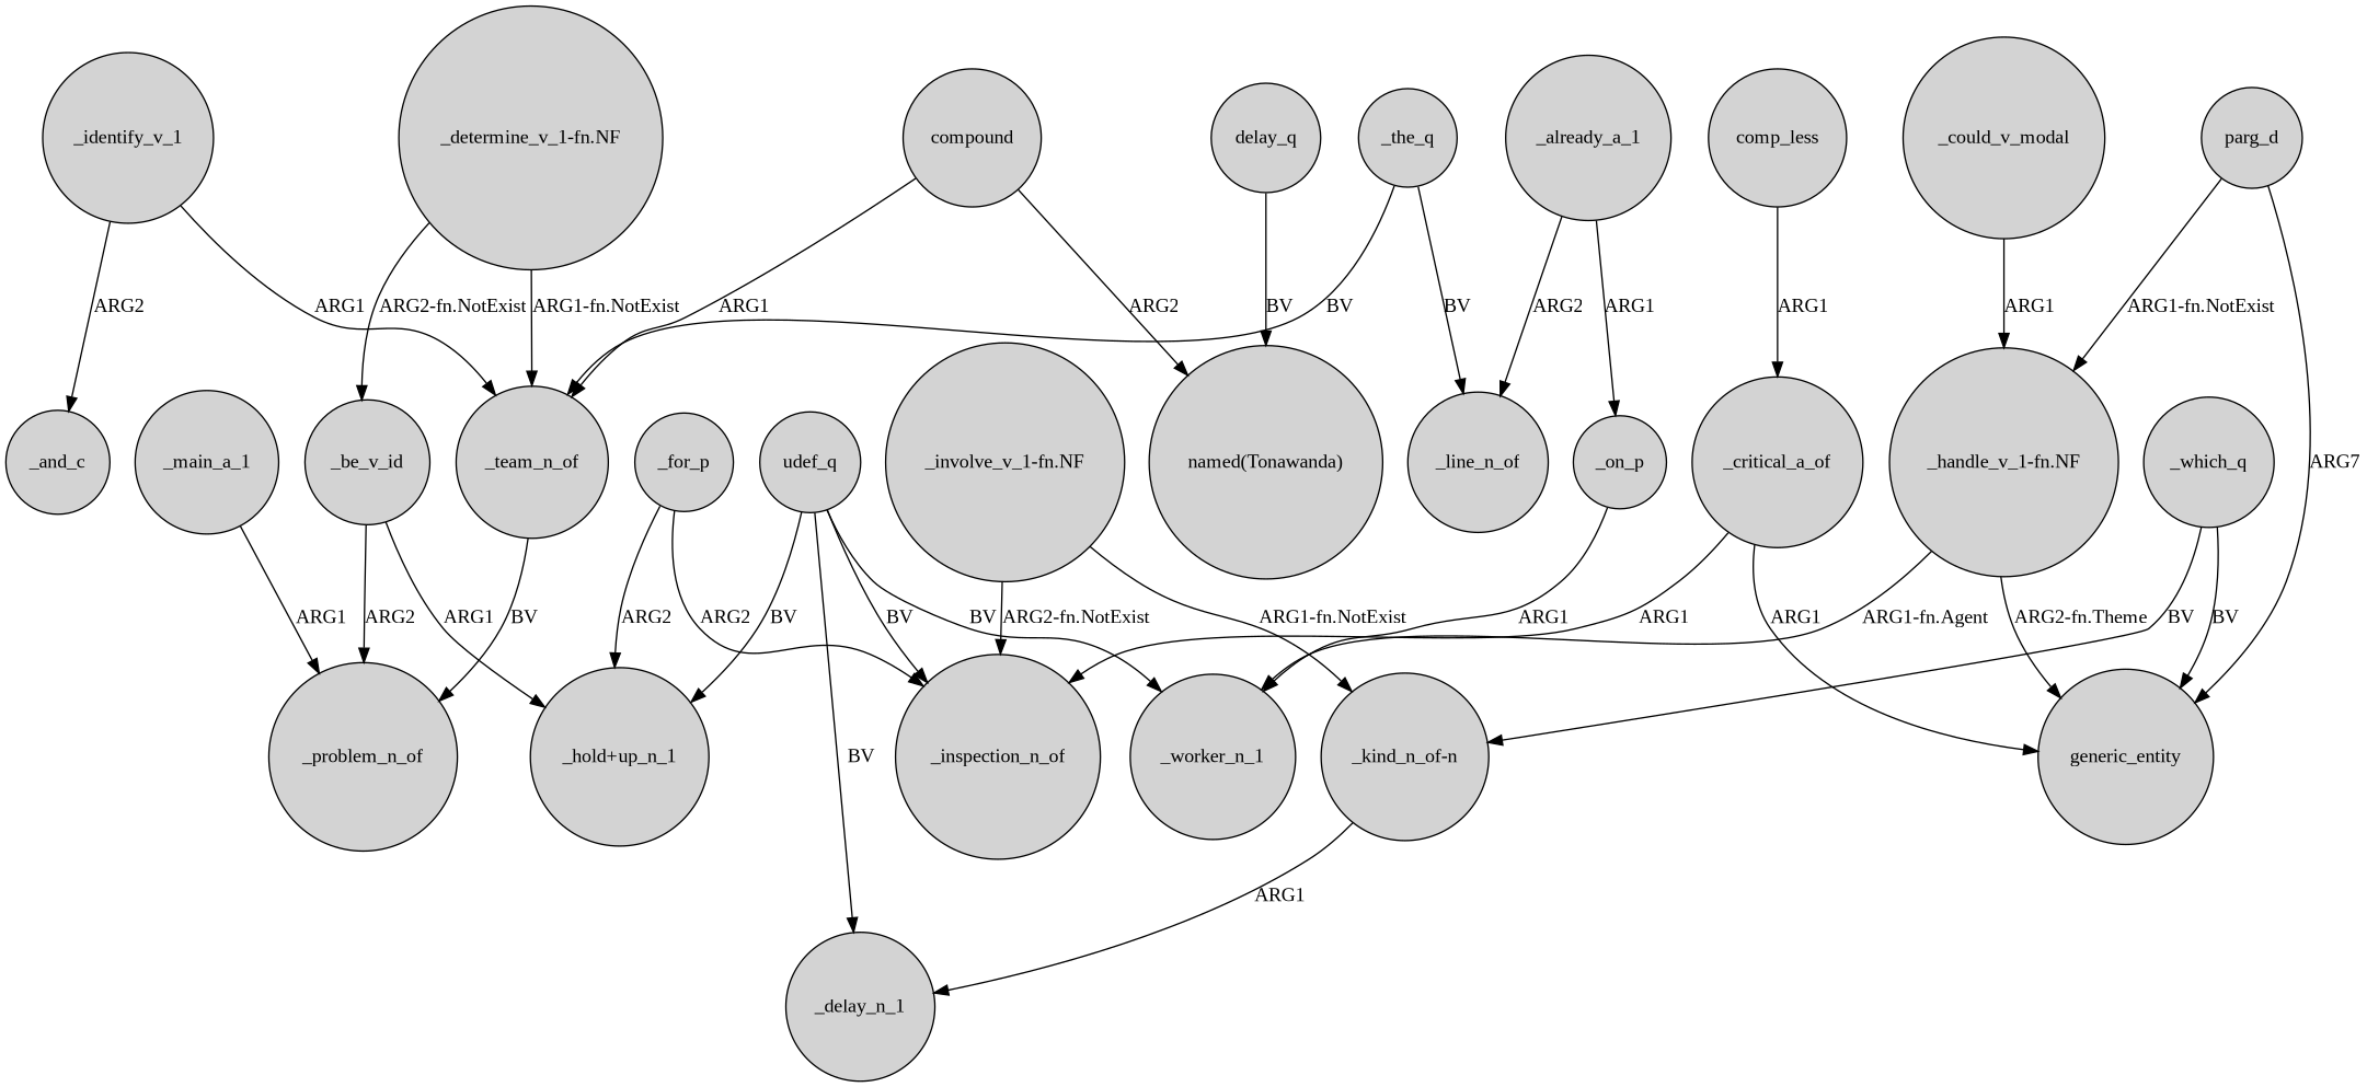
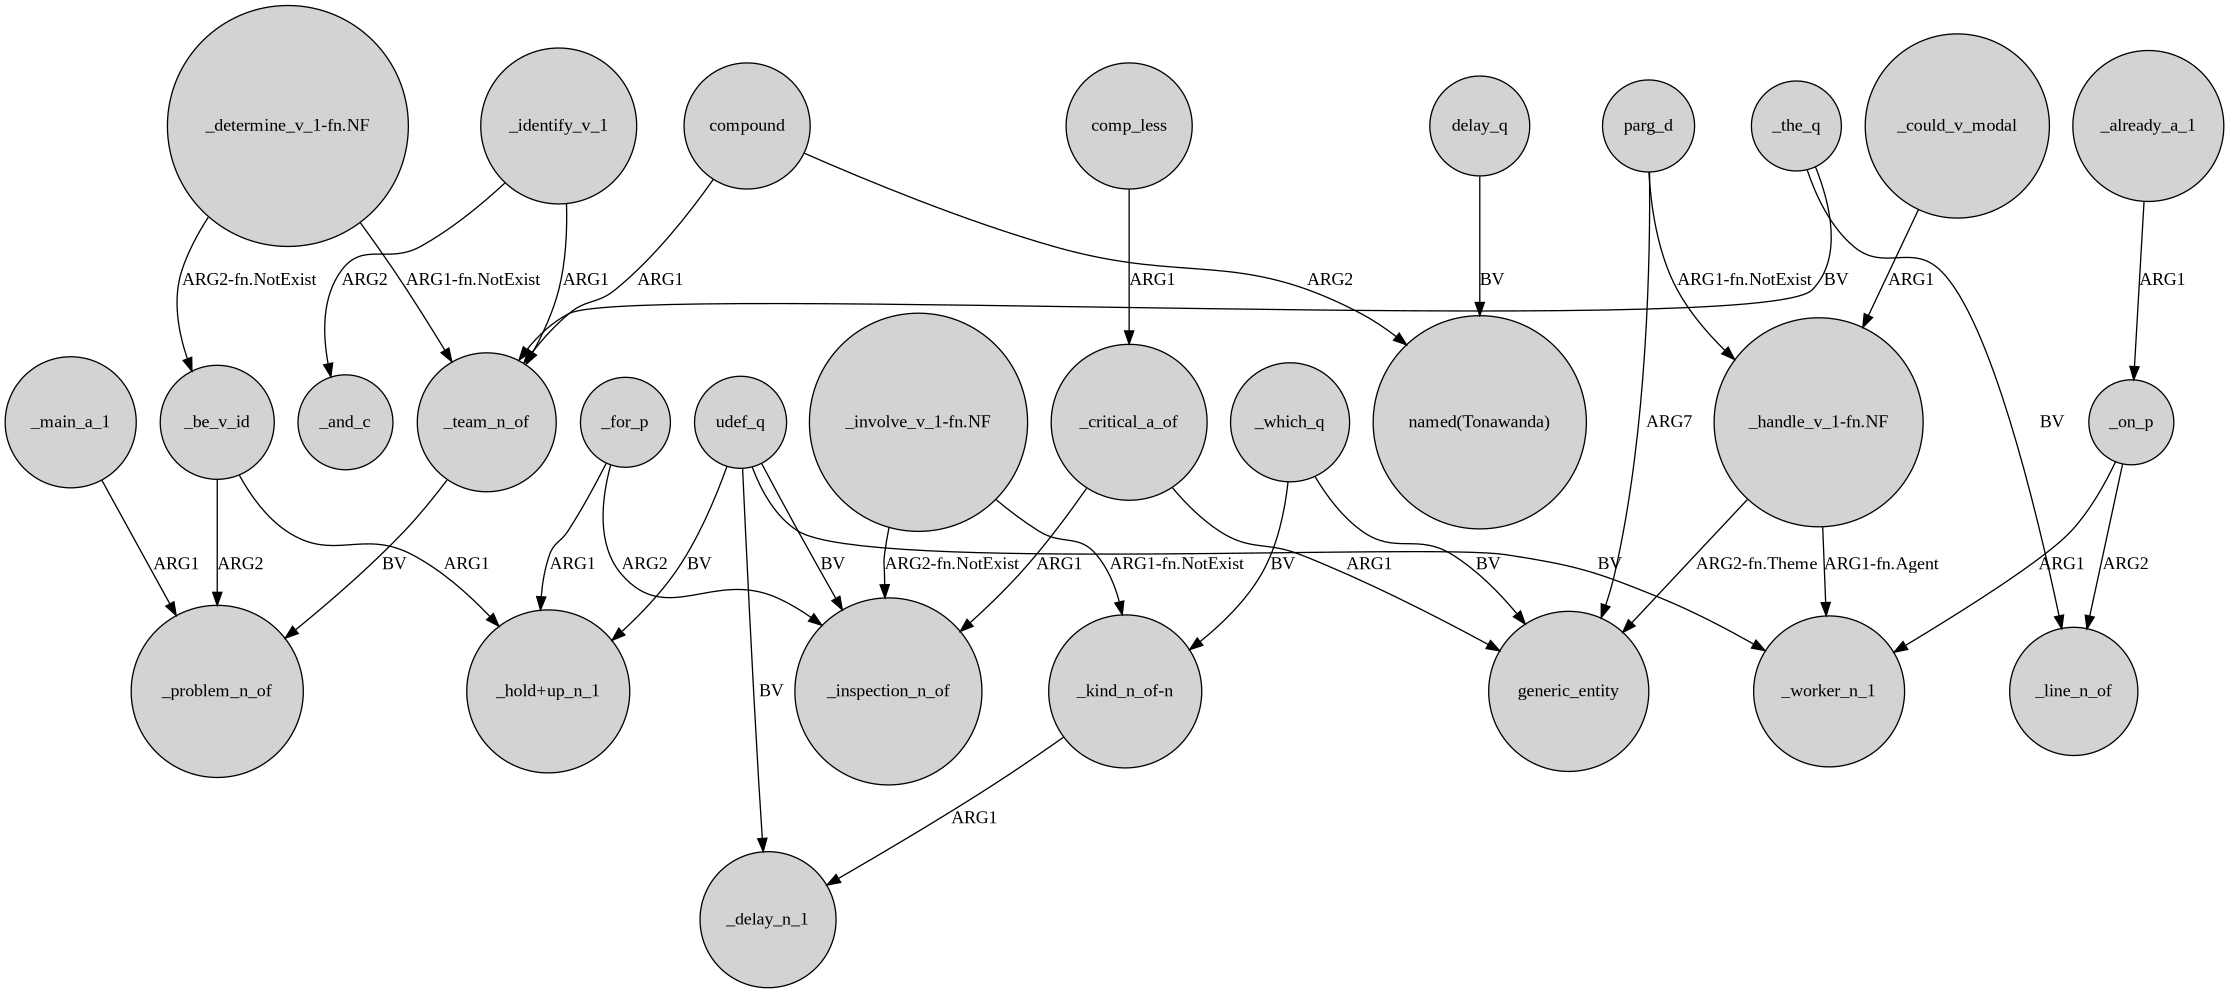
  digraph {
    fontname="Liberation Serif"
    node [fontname="Liberation Serif" shape=circle style=filled]
    edge [fontname="Liberation Serif"]
    compound
    _team_n_of
    "named(Tonawanda)"
    _problem_n_of
    udef_q
    "_hold+up_n_1"
    _delay_n_1
    _worker_n_1
    _inspection_n_of
    "_handle_v_1-fn.NF"
    generic_entity
    parg_d
    "_kind_n_of-n"
    _on_p
    _line_n_of
    _identify_v_1
    _and_c
    "_determine_v_1-fn.NF"
    _be_v_id
    _the_q
    _critical_a_of
    _which_q
    _for_p
    _could_v_modal
    _main_a_1
    "_involve_v_1-fn.NF"
    n27 [label=delay_q]
    _already_a_1
    comp_less
    compound -> _team_n_of [label=ARG1]
    compound -> "named(Tonawanda)" [label=ARG2]
    _team_n_of -> _problem_n_of [label=BV]
    udef_q -> "_hold+up_n_1" [label=BV]
    udef_q -> _delay_n_1 [label=BV]
    udef_q -> _worker_n_1 [label=BV]
    udef_q -> _inspection_n_of [label=BV]
    "_handle_v_1-fn.NF" -> _worker_n_1 [label="ARG1-fn.Agent"]
    "_handle_v_1-fn.NF" -> generic_entity [label="ARG2-fn.Theme"]
    parg_d -> "_handle_v_1-fn.NF" [label="ARG1-fn.NotExist"]
    parg_d -> generic_entity [label=ARG7]
    "_kind_n_of-n" -> _delay_n_1 [label=ARG1]
    _on_p -> _worker_n_1 [label=ARG1]
-   _already_a_1 -> _line_n_of [label=ARG2]
+   _on_p -> _line_n_of [label=ARG2]
    _identify_v_1 -> _team_n_of [label=ARG1]
    _identify_v_1 -> _and_c [label=ARG2]
    "_determine_v_1-fn.NF" -> _team_n_of [label="ARG1-fn.NotExist"]
    "_determine_v_1-fn.NF" -> _be_v_id [label="ARG2-fn.NotExist"]
    _be_v_id -> _problem_n_of [label=ARG2]
    _be_v_id -> "_hold+up_n_1" [label=ARG1]
    _the_q -> _team_n_of [label=BV]
    _the_q -> _line_n_of [label=BV]
    _critical_a_of -> _inspection_n_of [label=ARG1]
    _critical_a_of -> generic_entity [label=ARG1]
    _which_q -> generic_entity [label=BV]
    _which_q -> "_kind_n_of-n" [label=BV]
-   _for_p -> "_hold+up_n_1" [label=ARG2]
+   _for_p -> "_hold+up_n_1" [label=ARG1]
    _for_p -> _inspection_n_of [label=ARG2]
    _could_v_modal -> "_handle_v_1-fn.NF" [label=ARG1]
    _main_a_1 -> _problem_n_of [label=ARG1]
    "_involve_v_1-fn.NF" -> _inspection_n_of [label="ARG2-fn.NotExist"]
    "_involve_v_1-fn.NF" -> "_kind_n_of-n" [label="ARG1-fn.NotExist"]
    n27 -> "named(Tonawanda)" [label=BV]
    _already_a_1 -> _on_p [label=ARG1]
    comp_less -> _critical_a_of [label=ARG1]
  }
